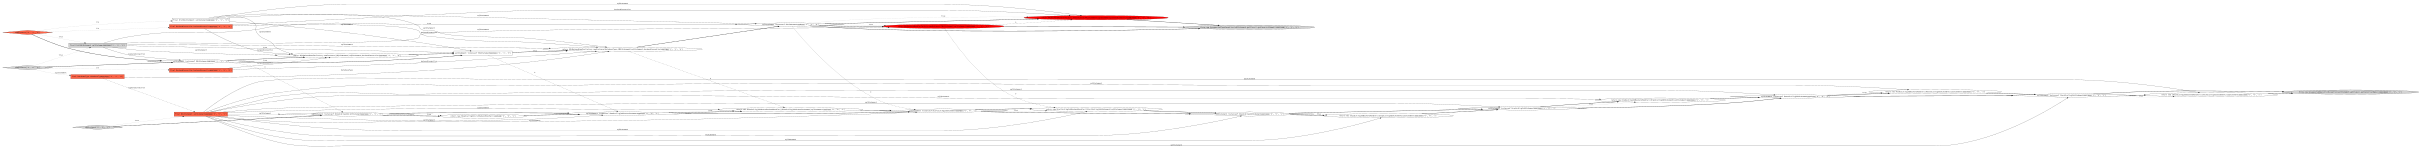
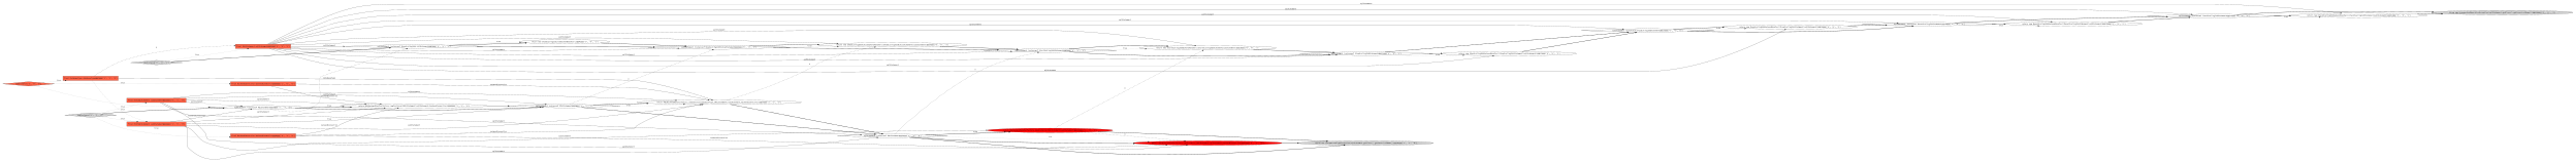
  digraph {
    fontname="Source Code Pro"
    rankdir=LR
    node [fillcolor=white fontname="Source Code Pro" shape=diamond style=filled]
    edge [fontname="Source Code Pro" style=bold]
-   n1 [label="sqlStatement instanceof RDLStatement@@@6@@@['1', '1', '0']" shape=box]
+   n1 [label="sqlStatement instanceof RDLStatement@@@6@@@['1', '1', '0']"]
    n2 [label="sqlStatement instanceof RALStatement@@@9@@@['1', '1', '0']"]
    n3 [label="sqlStatement instanceof ShowScalingJobStatusStatement@@@6@@@['0', '0', '1']"]
    n4 [label="return RDLBackendHandlerFactory.newInstance(databaseType,(RDLStatement)sqlStatement,backendConnection)@@@7@@@['1', '1', '0']" shape=ellipse]
    n5 [label="sqlStatement instanceof StartScalingJobStatement@@@9@@@['0', '0', '1']"]
    n6 [fillcolor=red label="return RALBackendHandlerFactory.newInstance((RALStatement)sqlStatement,backendConnection)@@@10@@@['0', '1', '0']" shape=ellipse]
    n7 [fillcolor=lightgray label="throw new UnsupportedTypeException(sqlStatement.getClass().getCanonicalName())@@@12@@@['1', '1', '0']" shape=ellipse]
    n8 [fillcolor=red label="return RALBackendHandlerFactory.newInstance((RALStatement)sqlStatement)@@@10@@@['1', '0', '0']" shape=ellipse]
    n9 [label="return new ShowScalingJobStatusBackendHandler((ShowScalingJobStatusStatement)sqlStatement)@@@7@@@['0', '0', '1']" shape=ellipse]
    n10 [label="sqlStatement instanceof StopScalingJobStatement@@@12@@@['0', '0', '1']"]
    n11 [label="return new StopScalingJobBackendHandler((StopScalingJobStatement)sqlStatement)@@@13@@@['0', '0', '1']" shape=ellipse]
    n12 [label="sqlStatement instanceof DropScalingJobStatement@@@15@@@['0', '0', '1']"]
    n13 [label="sqlStatement instanceof ResetScalingJobStatement@@@18@@@['0', '0', '1']"]
    n14 [label="return new DropScalingJobBackendHandler((DropScalingJobStatement)sqlStatement)@@@16@@@['0', '0', '1']" shape=ellipse]
    n15 [fillcolor=lightgray label="throw new UnsupportedOperationException(sqlStatement.getClass().getCanonicalName())@@@24@@@['0', '0', '1']" shape=ellipse]
    n16 [label="return new StartScalingJobBackendHandler((StartScalingJobStatement)sqlStatement)@@@10@@@['0', '0', '1']" shape=ellipse]
    n17 [fillcolor=tomato label="final BackendConnection backendConnection@@@2@@@['0', '1', '0']" shape=box]
    n18 [label="return RQLBackendHandlerFactory.newInstance((RQLStatement)sqlStatement,backendConnection)@@@4@@@['1', '1', '0']" shape=ellipse]
    n19 [label="return new ResetScalingJobBackendHandler((ResetScalingJobStatement)sqlStatement)@@@19@@@['0', '0', '1']" shape=ellipse]
    n20 [label="sqlStatement instanceof CheckScalingJobStatement@@@21@@@['0', '0', '1']"]
    n21 [label="return new CheckScalingJobBackendHandler((CheckScalingJobStatement)sqlStatement)@@@22@@@['0', '0', '1']" shape=ellipse]
    n22 [fillcolor=tomato label="final RALStatement sqlStatement@@@2@@@['0', '0', '1']" shape=box]
    n23 [label="sqlStatement instanceof ShowScalingJobListStatement@@@3@@@['0', '0', '1']"]
    n24 [label="return new ShowScalingJobListBackendHandler()@@@4@@@['0', '0', '1']" shape=ellipse]
    n25 [fillcolor=lightgray label="newInstance['0', '0', '1']"]
-   n26 [label="final DistSQLStatement sqlStatement@@@2@@@['0', '1', '0']" shape=box]
+   n26 [fillcolor=tomato label="final DistSQLStatement sqlStatement@@@2@@@['0', '1', '0']" shape=box]
    n27 [label="sqlStatement instanceof RQLStatement@@@3@@@['1', '1', '0']"]
-   n28 [fillcolor=lightgray label="final DistSQLStatement sqlStatement@@@2@@@['1', '0', '0']" shape=box]
-   n29 [fillcolor=tomato label="newInstance['0', '1', '0']"]
+   n28 [fillcolor=tomato label="final DistSQLStatement sqlStatement@@@2@@@['1', '0', '0']" shape=box]
+   n29 [fillcolor=lightgray label="newInstance['0', '1', '0']"]
    n30 [fillcolor=tomato label="final DatabaseType databaseType@@@2@@@['1', '1', '0']" shape=box]
    n31 [fillcolor=tomato label="final BackendConnection backendConnection@@@2@@@['1', '0', '0']" shape=box]
-   n32 [fillcolor=lightgray label="newInstance['1', '0', '0']"]
+   n32 [fillcolor=tomato label="newInstance['1', '0', '0']"]
+   n1 -> n2
    n1 -> n3 [label=0 style=dashed]
    n1 -> n4
    n1 -> n4 [label=true style=dotted]
    n2 -> n5 [label=0 style=dashed]
    n2 -> n6 [label=true style=dotted]
    n2 -> n6
    n2 -> n7
    n2 -> n8
    n2 -> n8 [label=true style=dotted]
    n3 -> n5
    n3 -> n9
    n3 -> n9 [label=true style=dotted]
    n4 -> n2
    n4 -> n9 [label=0 style=dashed]
    n5 -> n10
    n5 -> n16
    n5 -> n16 [label=true style=dotted]
    n6 -> n7
    n8 -> n6 [label=0 style=dashed]
    n8 -> n7
    n8 -> n16 [label=0 style=dashed]
    n9 -> n5
    n10 -> n11
    n10 -> n11 [label=true style=dotted]
    n10 -> n12
    n11 -> n12
    n12 -> n13
    n12 -> n14 [label=true style=dotted]
    n12 -> n14
    n13 -> n19
    n13 -> n19 [label=true style=dotted]
    n13 -> n20
    n14 -> n13
    n16 -> n10
    n17 -> n4 [label=backendConnection style=solid]
    n17 -> n6 [label=backendConnection style=solid]
    n17 -> n18 [label=backendConnection style=solid]
    n18 -> n1
    n19 -> n20
    n20 -> n15
    n20 -> n21 [label=true style=dotted]
    n20 -> n21
    n21 -> n15
    n22 -> n3 [label=sqlStatement style=solid]
    n22 -> n5 [label=sqlStatement style=solid]
    n22 -> n9 [label=sqlStatement style=solid]
    n22 -> n10 [label=sqlStatement style=solid]
    n22 -> n11 [label=sqlStatement style=solid]
    n22 -> n12 [label=sqlStatement style=solid]
    n22 -> n13 [label=sqlStatement style=solid]
    n22 -> n14 [label=sqlStatement style=solid]
    n22 -> n16 [label=sqlStatement style=solid]
    n22 -> n19 [label=sqlStatement style=solid]
    n22 -> n20 [label=sqlStatement style=solid]
    n22 -> n21 [label=sqlStatement style=solid]
    n22 -> n23 [label=sqlStatement style=solid]
    n23 -> n3
    n23 -> n24 [label=true style=dotted]
    n23 -> n24
    n24 -> n3
    n25 -> n22 [label=true style=dotted]
    n25 -> n23
    n26 -> n1 [label=sqlStatement style=solid]
    n26 -> n2 [label=sqlStatement style=solid]
    n26 -> n4 [label=sqlStatement style=solid]
    n26 -> n6 [label=sqlStatement style=solid]
    n26 -> n18 [label=sqlStatement style=solid]
+   n26 -> n27 [label=sqlStatement style=solid]
    n27 -> n1
    n27 -> n18 [label=true style=dotted]
    n27 -> n18
    n27 -> n23 [label=0 style=dashed]
    n28 -> n1 [label=true style=solid]
-   n28 -> n2 [label=true style=solid]
+   n28 -> n2 [label=sqlStatement style=solid]
    n28 -> n4 [label=sqlStatement style=solid]
    n28 -> n8 [label=sqlStatement style=solid]
    n28 -> n18 [label=sqlStatement style=solid]
    n28 -> n27 [label=backendConnection style=solid]
    n29 -> n17 [label=true style=dotted]
    n29 -> n26 [label=true style=dotted]
    n29 -> n27
    n29 -> n28 [label=true style=dotted]
    n30 -> n4 [label=databaseType style=solid]
-   n30 -> n22 [label=backendConnection style=dashed]
+   n30 -> n22 [label=0 style=dashed]
    n31 -> n4 [label=backendConnection style=solid]
    n31 -> n18 [label=backendConnection style=solid]
-   n32 -> n27
-   n32 -> n28 [label=true style=dotted]
-   n32 -> n30 [label=sqlStatement style=dotted]
+   n32 -> n27 [style=dotted]
+   n30 -> n28 [label=true style=dotted]
+   n32 -> n30 [label=true style=dotted]
    n32 -> n31 [label=true style=dotted]
  }
